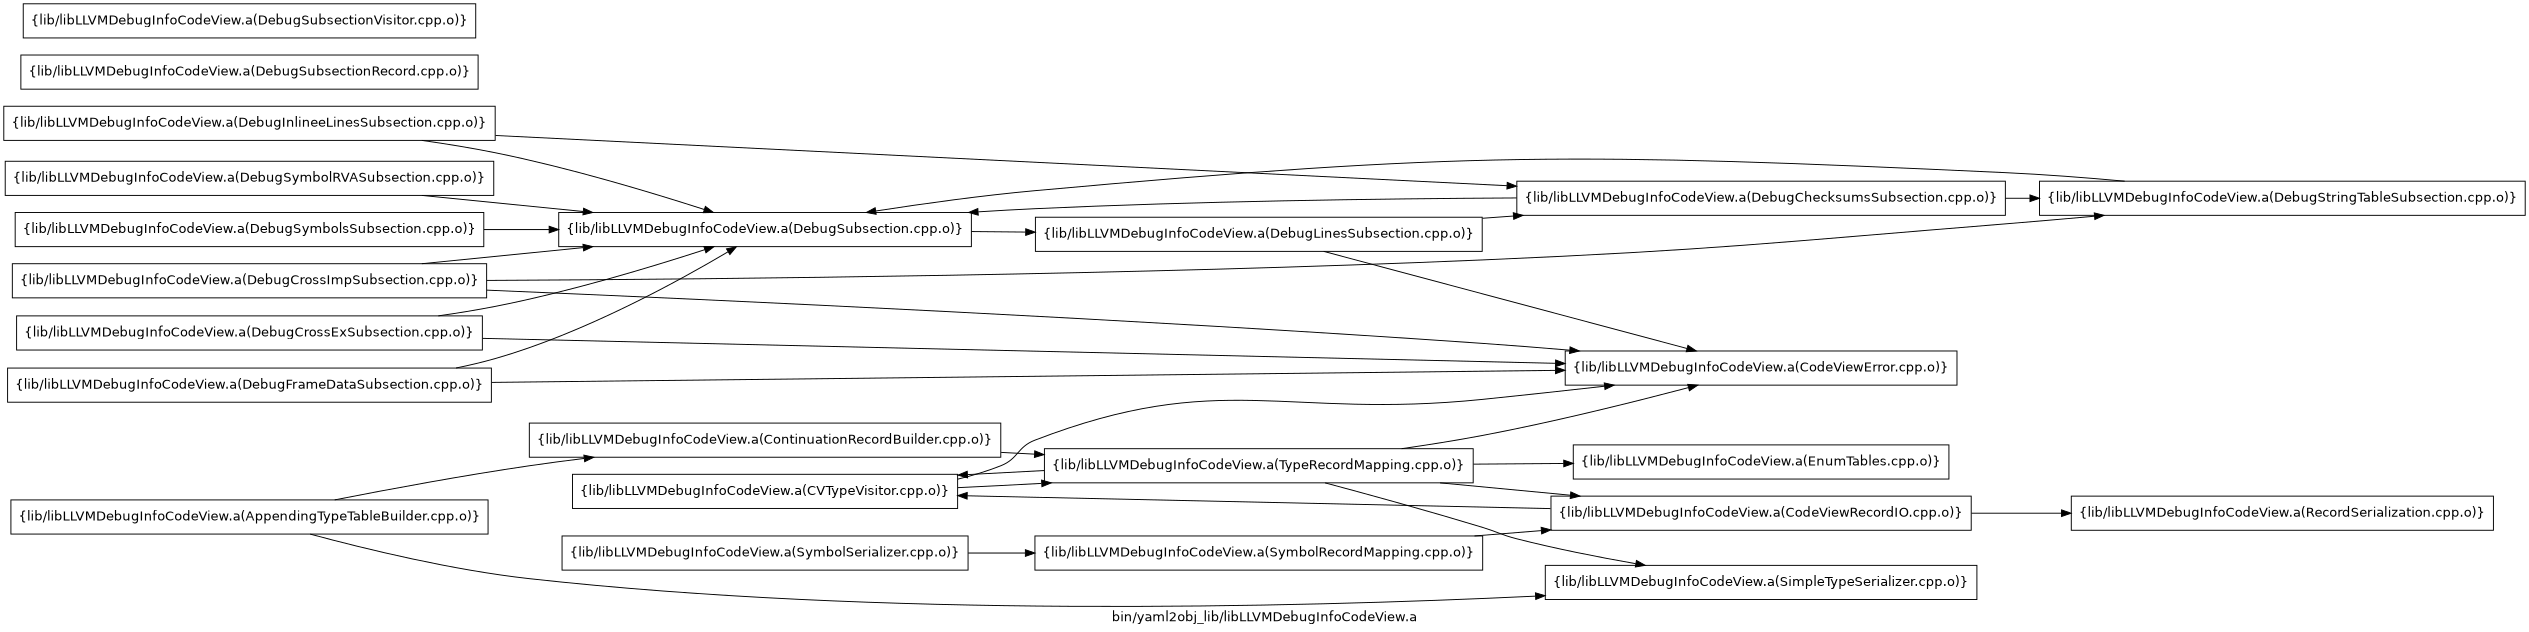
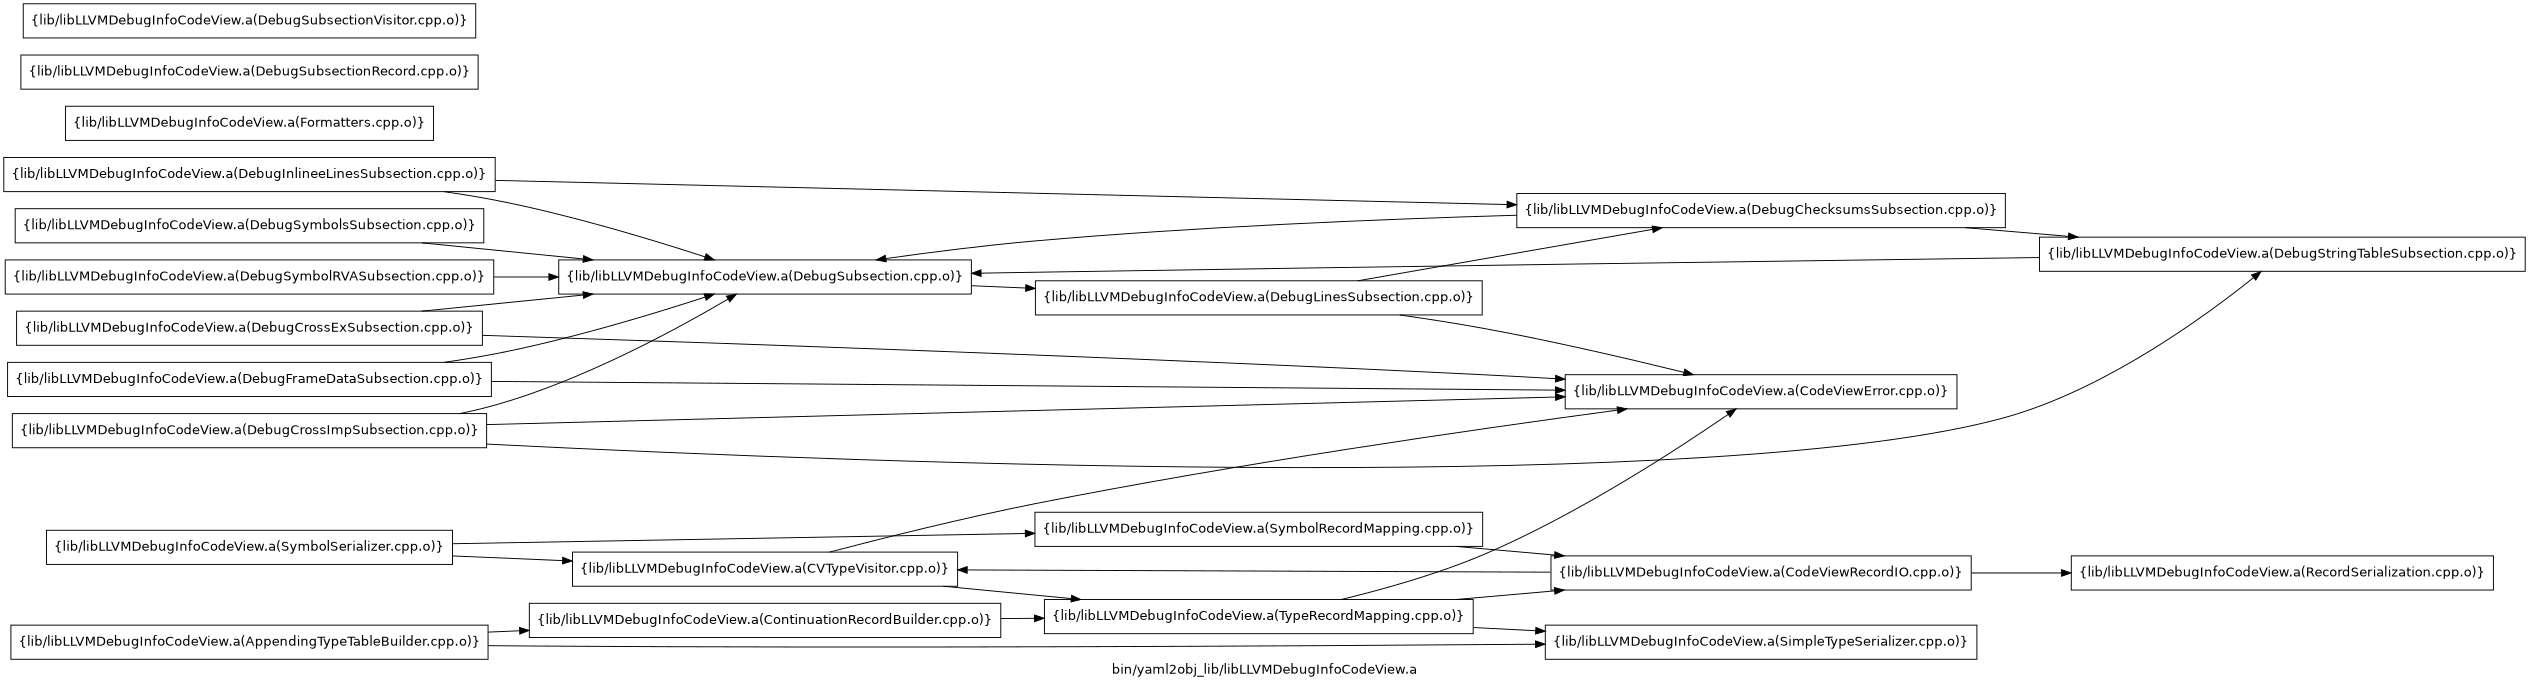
  digraph {
    fontname="DejaVu Sans"
    label="bin/yaml2obj_lib/libLLVMDebugInfoCodeView.a"
    rankdir=LR
    node [fontname="DejaVu Sans" group=0 shape=box]
    edge [fontname="DejaVu Sans"]
    n1 [label="{lib/libLLVMDebugInfoCodeView.a(DebugSymbolRVASubsection.cpp.o)}"]
    n2 [label="{lib/libLLVMDebugInfoCodeView.a(DebugSubsection.cpp.o)}"]
    n3 [label="{lib/libLLVMDebugInfoCodeView.a(DebugLinesSubsection.cpp.o)}"]
    n4 [label="{lib/libLLVMDebugInfoCodeView.a(DebugSymbolsSubsection.cpp.o)}"]
    n5 [label="{lib/libLLVMDebugInfoCodeView.a(CodeViewError.cpp.o)}"]
    n6 [label="{lib/libLLVMDebugInfoCodeView.a(DebugChecksumsSubsection.cpp.o)}"]
    n7 [label="{lib/libLLVMDebugInfoCodeView.a(DebugStringTableSubsection.cpp.o)}"]
    n8 [label="{lib/libLLVMDebugInfoCodeView.a(DebugCrossExSubsection.cpp.o)}"]
    n9 [label="{lib/libLLVMDebugInfoCodeView.a(DebugCrossImpSubsection.cpp.o)}"]
    n10 [label="{lib/libLLVMDebugInfoCodeView.a(DebugFrameDataSubsection.cpp.o)}"]
    n11 [label="{lib/libLLVMDebugInfoCodeView.a(DebugInlineeLinesSubsection.cpp.o)}"]
-   n12 [label="{lib/libLLVMDebugInfoCodeView.a(EnumTables.cpp.o)}"]
    n13 [label="{lib/libLLVMDebugInfoCodeView.a(SymbolRecordMapping.cpp.o)}"]
    n14 [label="{lib/libLLVMDebugInfoCodeView.a(CodeViewRecordIO.cpp.o)}"]
    n15 [label="{lib/libLLVMDebugInfoCodeView.a(RecordSerialization.cpp.o)}"]
    n16 [label="{lib/libLLVMDebugInfoCodeView.a(CVTypeVisitor.cpp.o)}"]
    n17 [label="{lib/libLLVMDebugInfoCodeView.a(SymbolSerializer.cpp.o)}"]
+   n18 [label="{lib/libLLVMDebugInfoCodeView.a(Formatters.cpp.o)}"]
    n19 [label="{lib/libLLVMDebugInfoCodeView.a(AppendingTypeTableBuilder.cpp.o)}"]
    n20 [label="{lib/libLLVMDebugInfoCodeView.a(SimpleTypeSerializer.cpp.o)}"]
    n21 [label="{lib/libLLVMDebugInfoCodeView.a(ContinuationRecordBuilder.cpp.o)}"]
    n22 [label="{lib/libLLVMDebugInfoCodeView.a(TypeRecordMapping.cpp.o)}"]
    n23 [label="{lib/libLLVMDebugInfoCodeView.a(DebugSubsectionRecord.cpp.o)}"]
    n24 [label="{lib/libLLVMDebugInfoCodeView.a(DebugSubsectionVisitor.cpp.o)}"]
    subgraph sub_1 {
      rank=same
      n1
    }
    n1 -> n2
    n2 -> n3
    n3 -> n5
    n3 -> n6
    n4 -> n2
    n6 -> n2
    n6 -> n7
    n7 -> n2
    n8 -> n2
    n8 -> n5
    n9 -> n2
    n9 -> n5
    n9 -> n7
    n10 -> n2
    n10 -> n5
    n11 -> n2
    n11 -> n6
    n13 -> n14
    n14 -> n15
    n14 -> n16
    n16 -> n5
    n16 -> n22
    n17 -> n13
    n19 -> n20
    n19 -> n21
    n21 -> n22
    n22 -> n5
-   n22 -> n12
    n22 -> n14
-   n22 -> n16
+   n17 -> n16
    n22 -> n20
  }
